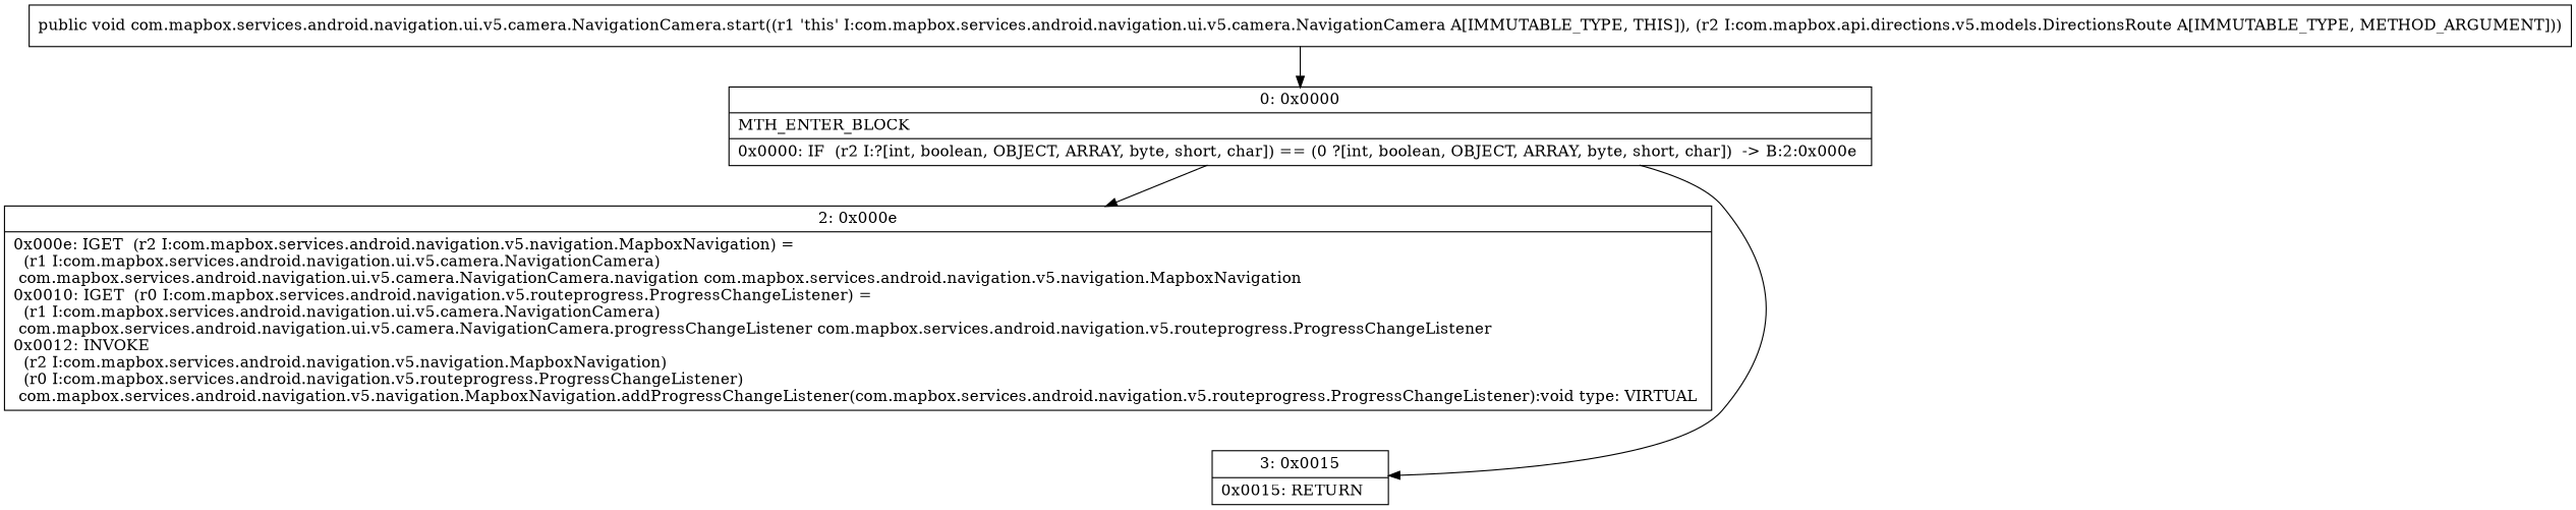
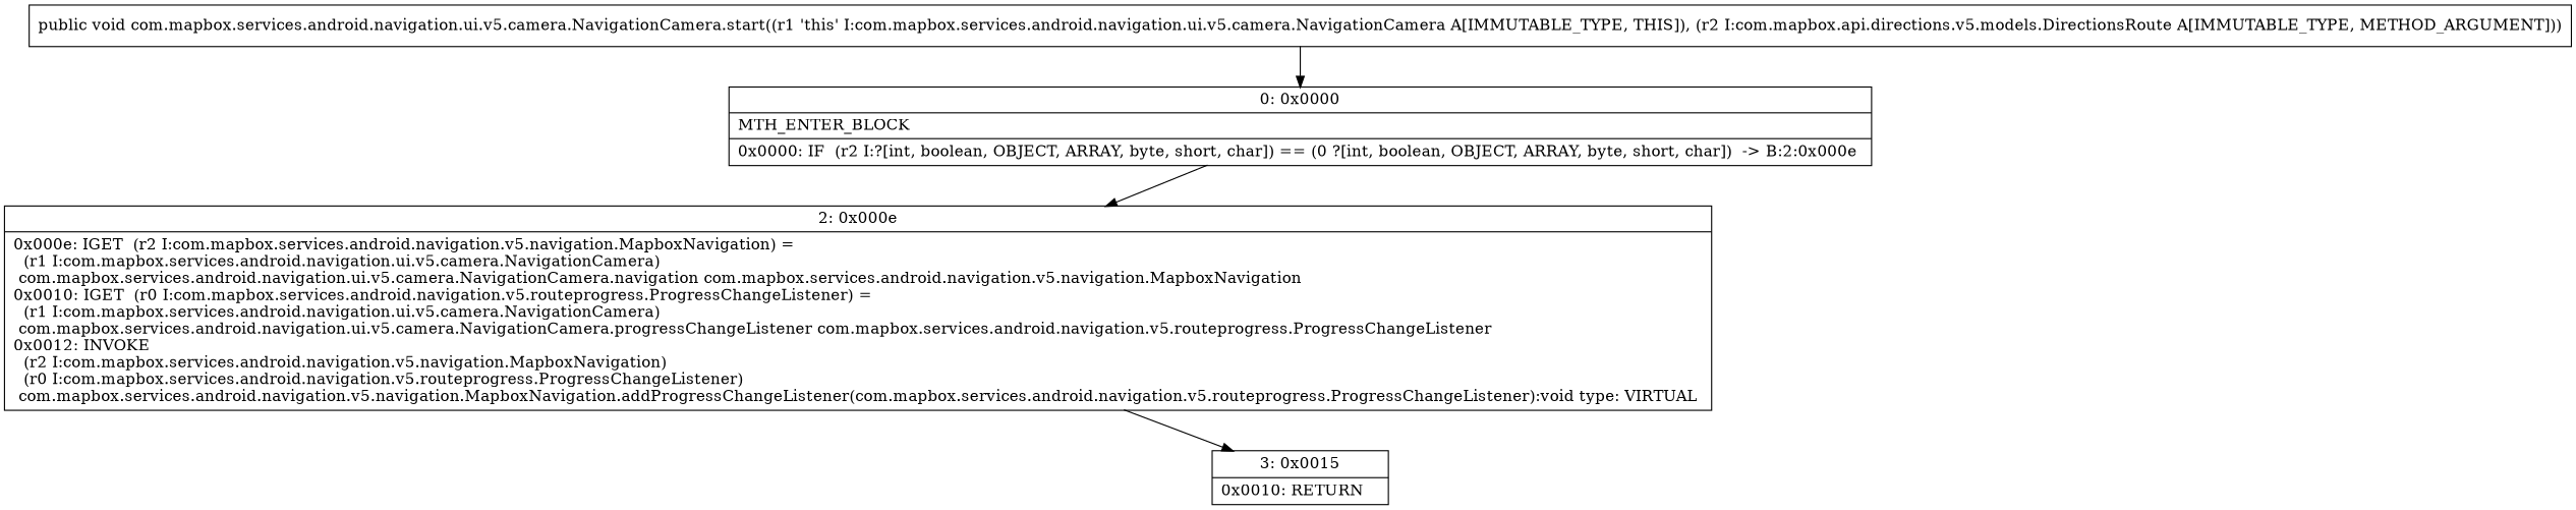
  digraph {
    node [shape=record]
    n1 [label="{0\:\ 0x0000|MTH_ENTER_BLOCK\l|0x0000: IF  (r2 I:?[int, boolean, OBJECT, ARRAY, byte, short, char]) == (0 ?[int, boolean, OBJECT, ARRAY, byte, short, char])  \-\> B:2:0x000e \l}"]
    n2 [label="{2\:\ 0x000e|0x000e: IGET  (r2 I:com.mapbox.services.android.navigation.v5.navigation.MapboxNavigation) = \l  (r1 I:com.mapbox.services.android.navigation.ui.v5.camera.NavigationCamera)\l com.mapbox.services.android.navigation.ui.v5.camera.NavigationCamera.navigation com.mapbox.services.android.navigation.v5.navigation.MapboxNavigation \l0x0010: IGET  (r0 I:com.mapbox.services.android.navigation.v5.routeprogress.ProgressChangeListener) = \l  (r1 I:com.mapbox.services.android.navigation.ui.v5.camera.NavigationCamera)\l com.mapbox.services.android.navigation.ui.v5.camera.NavigationCamera.progressChangeListener com.mapbox.services.android.navigation.v5.routeprogress.ProgressChangeListener \l0x0012: INVOKE  \l  (r2 I:com.mapbox.services.android.navigation.v5.navigation.MapboxNavigation)\l  (r0 I:com.mapbox.services.android.navigation.v5.routeprogress.ProgressChangeListener)\l com.mapbox.services.android.navigation.v5.navigation.MapboxNavigation.addProgressChangeListener(com.mapbox.services.android.navigation.v5.routeprogress.ProgressChangeListener):void type: VIRTUAL \l}"]
-   n3 [label="{3\:\ 0x0015|0x0015: RETURN   \l}"]
+   n3 [label="{3\:\ 0x0015|0x0010: RETURN   \l}"]
    n4 [label="{public void com.mapbox.services.android.navigation.ui.v5.camera.NavigationCamera.start((r1 'this' I:com.mapbox.services.android.navigation.ui.v5.camera.NavigationCamera A[IMMUTABLE_TYPE, THIS]), (r2 I:com.mapbox.api.directions.v5.models.DirectionsRoute A[IMMUTABLE_TYPE, METHOD_ARGUMENT])) }"]
    n1 -> n2
-   n1 -> n3
+   n2 -> n3
    n4 -> n1
  }
